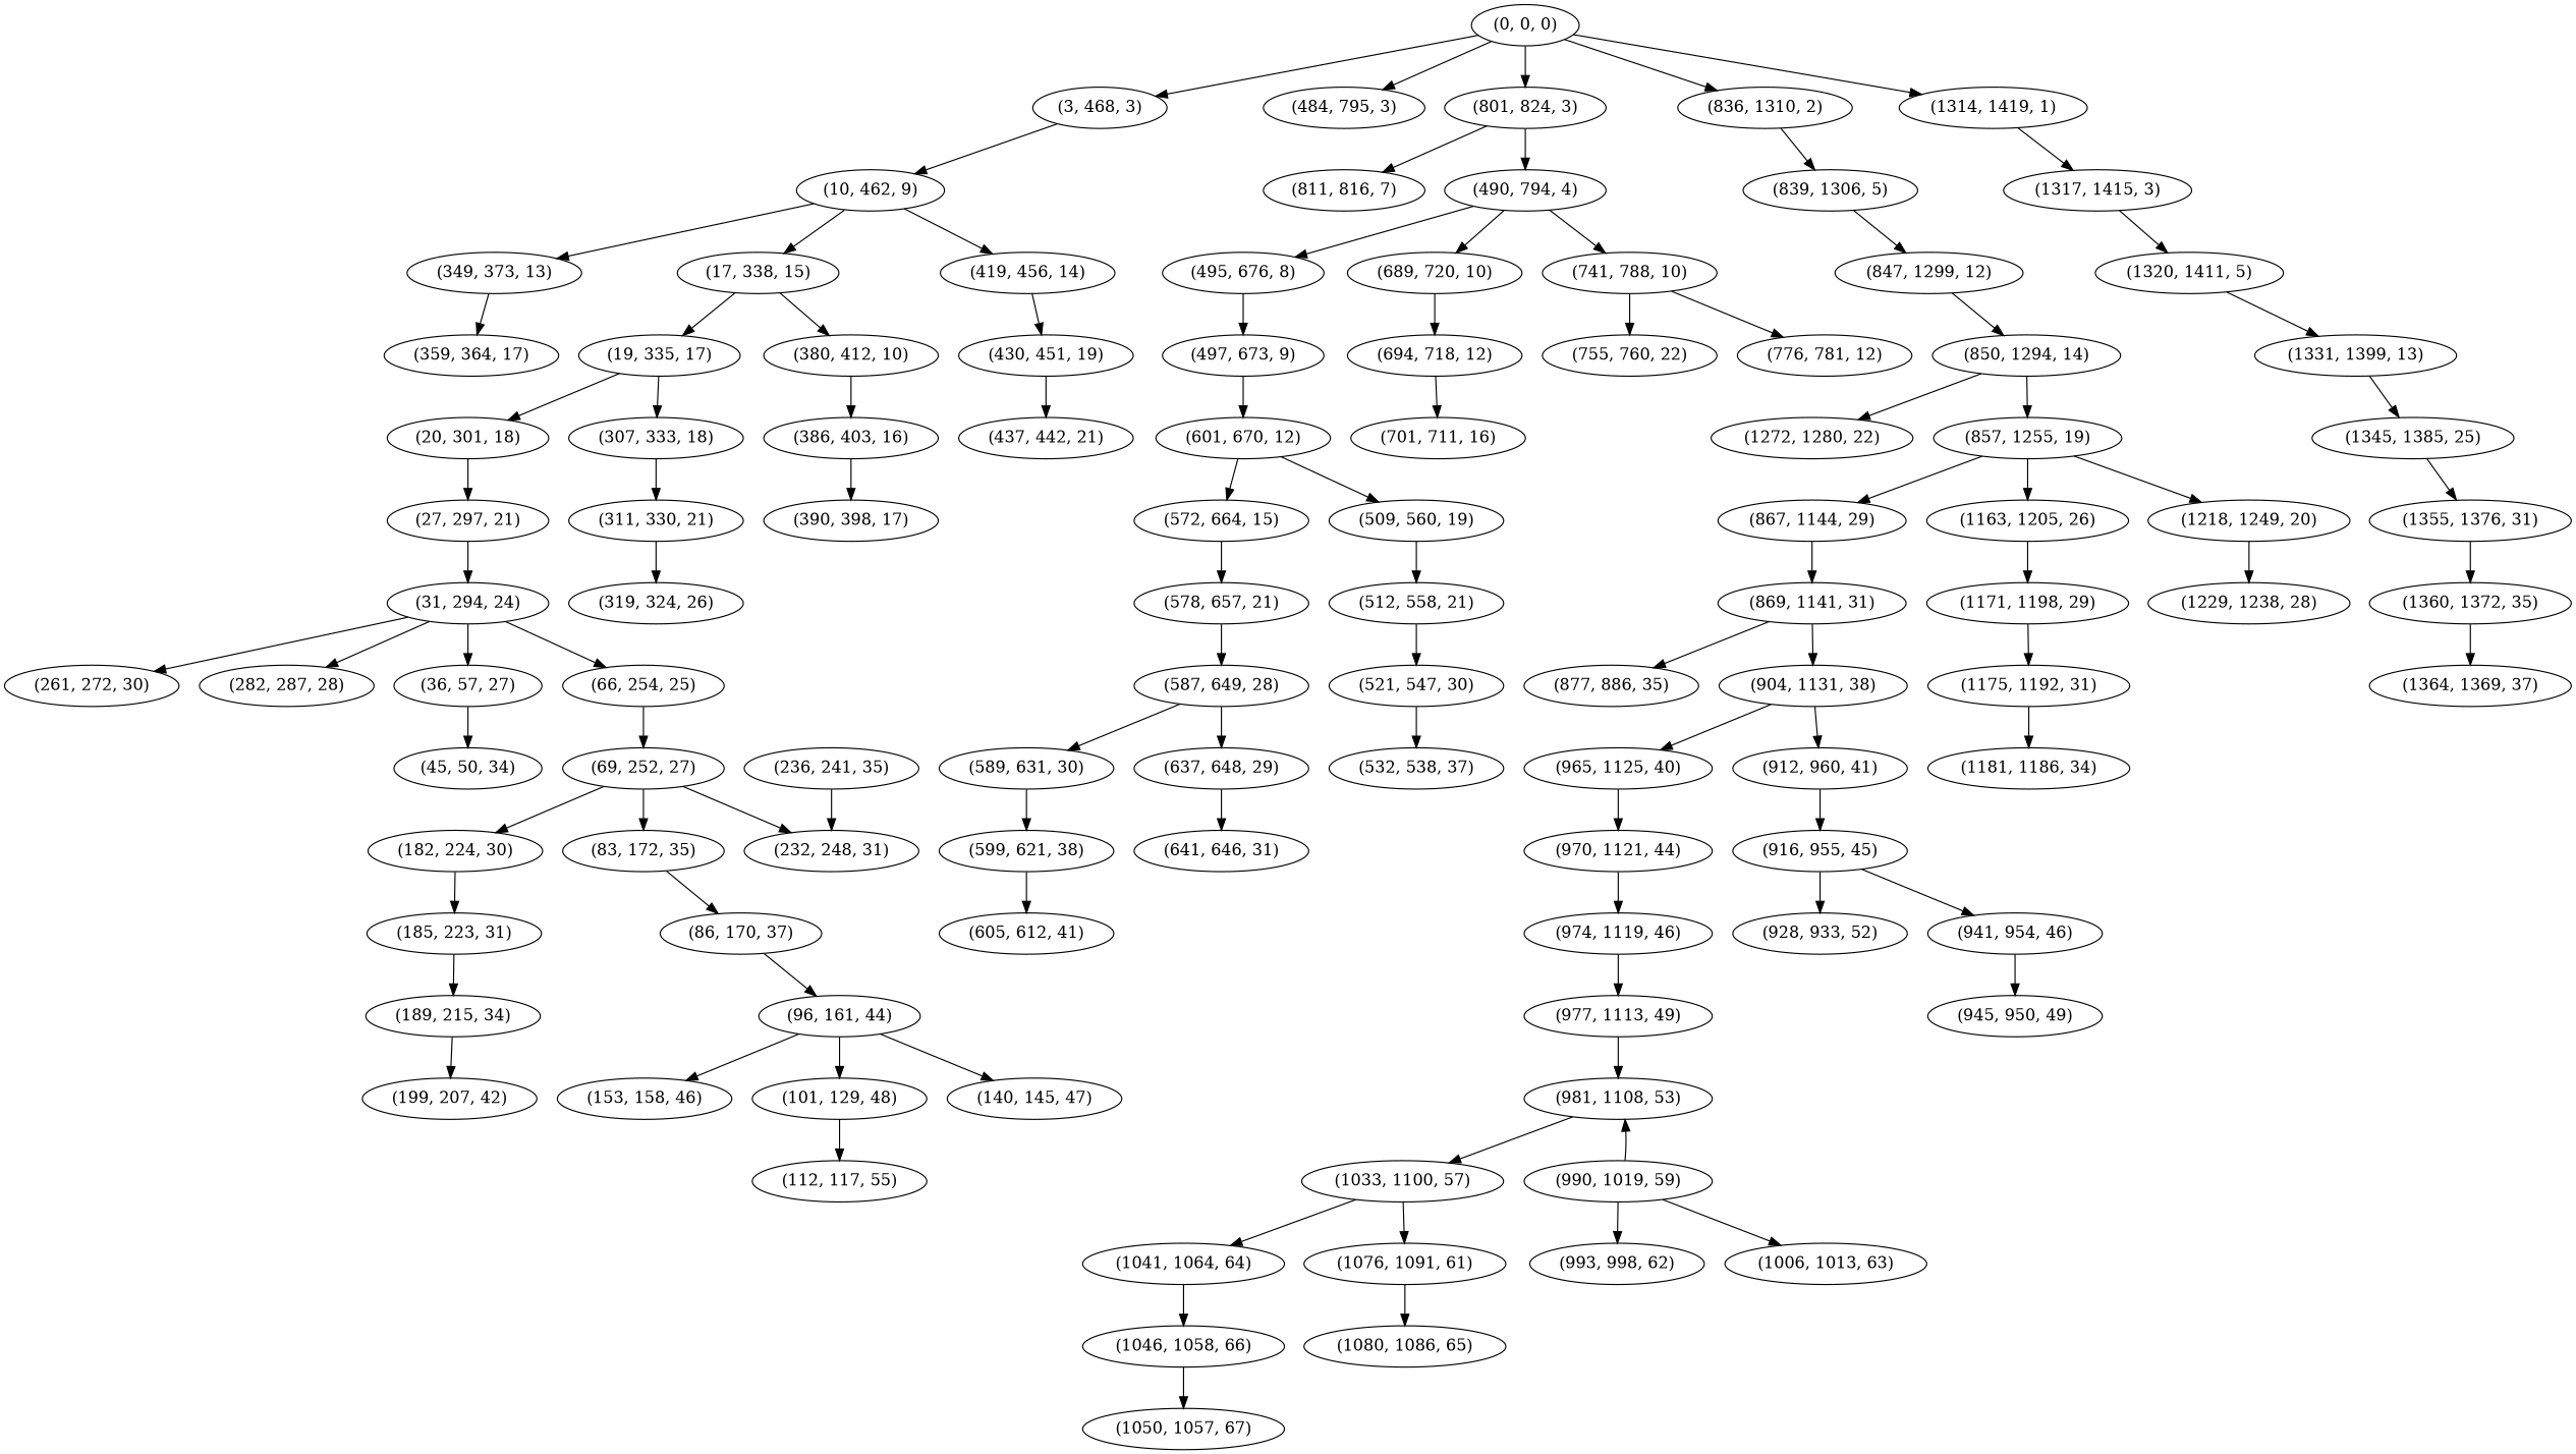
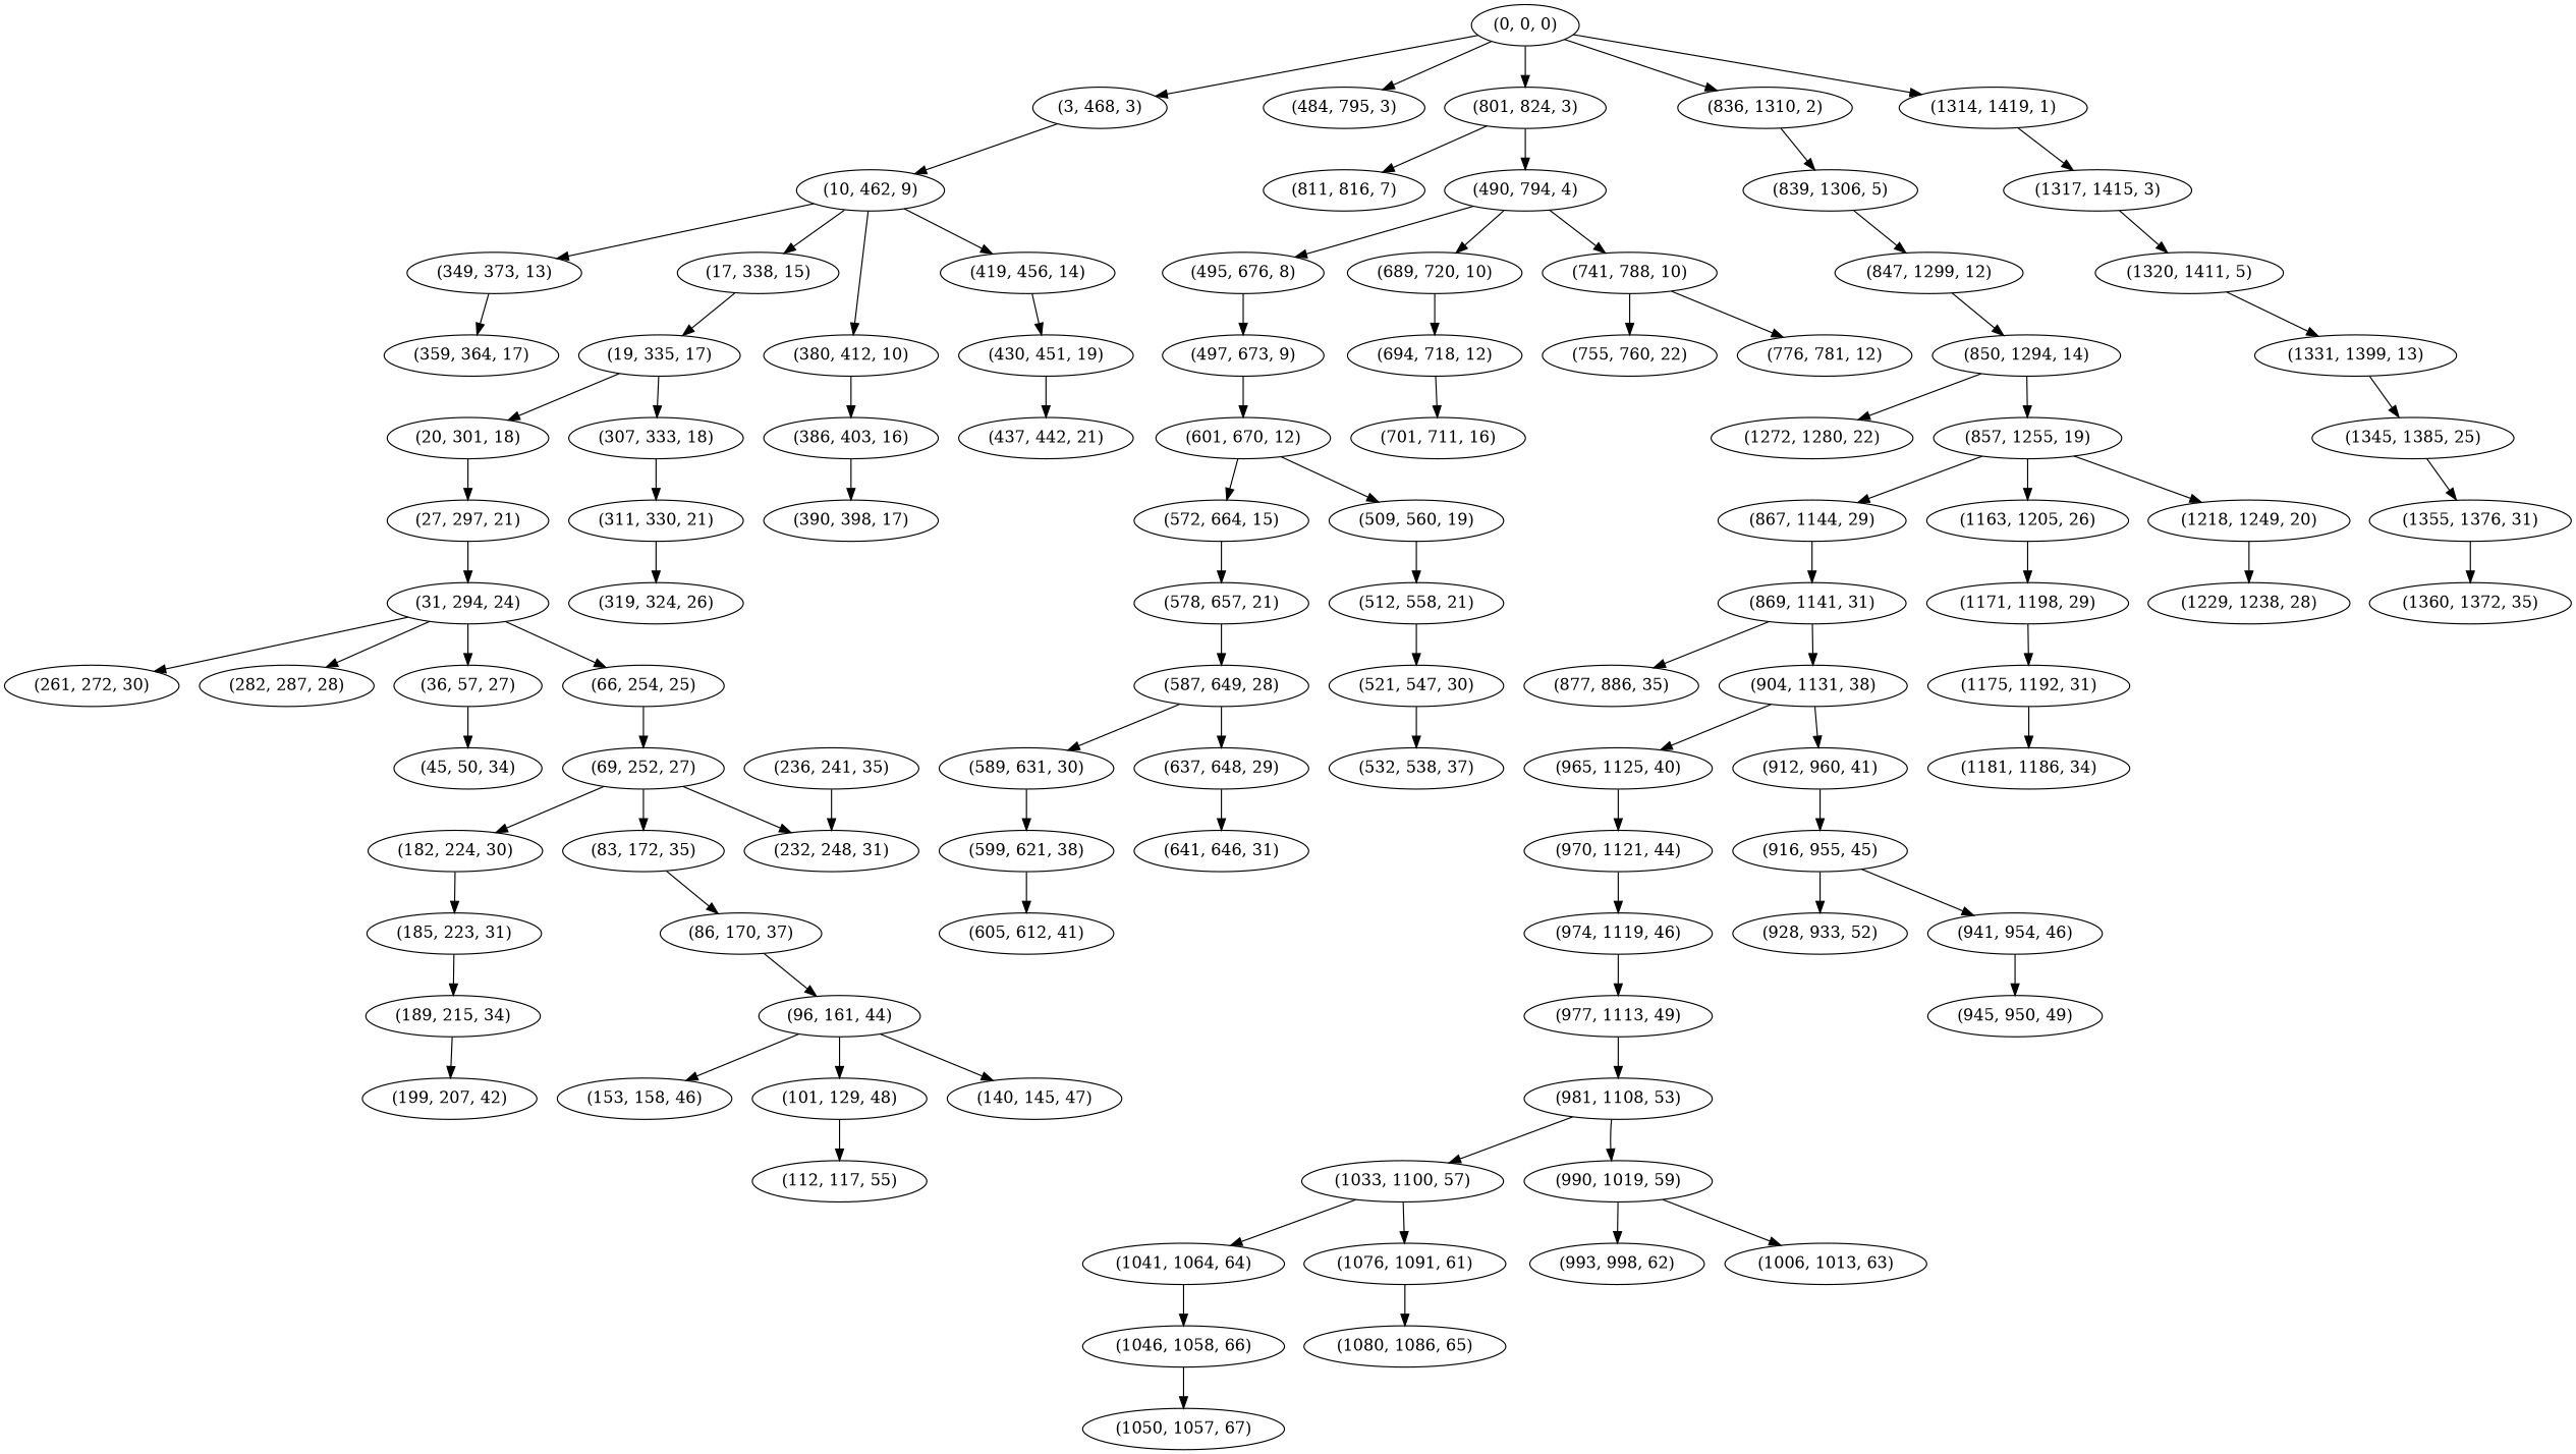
  digraph {
    "(0, 0, 0)"
    "(3, 468, 3)"
    "(484, 795, 3)"
    "(801, 824, 3)"
    "(836, 1310, 2)"
    "(1314, 1419, 1)"
    "(10, 462, 9)"
    "(490, 794, 4)"
    "(811, 816, 7)"
    "(839, 1306, 5)"
    "(1317, 1415, 3)"
    "(17, 338, 15)"
    "(349, 373, 13)"
    "(380, 412, 10)"
    "(419, 456, 14)"
    "(19, 335, 17)"
    "(359, 364, 17)"
    "(386, 403, 16)"
    "(430, 451, 19)"
    "(20, 301, 18)"
    "(307, 333, 18)"
    "(27, 297, 21)"
    "(311, 330, 21)"
    "(31, 294, 24)"
    "(36, 57, 27)"
    "(66, 254, 25)"
    "(261, 272, 30)"
    "(282, 287, 28)"
    "(45, 50, 34)"
    "(69, 252, 27)"
    "(83, 172, 35)"
    "(182, 224, 30)"
    "(232, 248, 31)"
    "(86, 170, 37)"
    "(185, 223, 31)"
    "(96, 161, 44)"
    "(101, 129, 48)"
    "(140, 145, 47)"
    "(153, 158, 46)"
    "(112, 117, 55)"
    "(189, 215, 34)"
    "(199, 207, 42)"
    "(236, 241, 35)"
    "(319, 324, 26)"
    "(390, 398, 17)"
    "(437, 442, 21)"
    "(495, 676, 8)"
    "(689, 720, 10)"
    "(741, 788, 10)"
    "(497, 673, 9)"
    "(694, 718, 12)"
    "(755, 760, 22)"
    "(776, 781, 12)"
    n54 [label="(601, 670, 12)"]
    "(509, 560, 19)"
    "(572, 664, 15)"
    "(512, 558, 21)"
    "(578, 657, 21)"
    "(521, 547, 30)"
    "(532, 538, 37)"
    "(587, 649, 28)"
    "(589, 631, 30)"
    "(637, 648, 29)"
    "(599, 621, 38)"
    "(641, 646, 31)"
    "(605, 612, 41)"
    "(701, 711, 16)"
    "(847, 1299, 12)"
    "(850, 1294, 14)"
    "(857, 1255, 19)"
    "(1272, 1280, 22)"
    "(867, 1144, 29)"
    "(1163, 1205, 26)"
    "(1218, 1249, 20)"
    "(869, 1141, 31)"
    "(1171, 1198, 29)"
    "(1229, 1238, 28)"
    "(877, 886, 35)"
    "(904, 1131, 38)"
    "(912, 960, 41)"
    "(965, 1125, 40)"
    "(916, 955, 45)"
    "(970, 1121, 44)"
    "(928, 933, 52)"
    "(941, 954, 46)"
    "(945, 950, 49)"
    "(974, 1119, 46)"
    "(977, 1113, 49)"
    "(981, 1108, 53)"
    "(990, 1019, 59)"
    "(1033, 1100, 57)"
    "(993, 998, 62)"
    "(1006, 1013, 63)"
    "(1041, 1064, 64)"
    "(1076, 1091, 61)"
    "(1046, 1058, 66)"
    "(1080, 1086, 65)"
    "(1050, 1057, 67)"
    "(1175, 1192, 31)"
    "(1181, 1186, 34)"
    "(1320, 1411, 5)"
    "(1331, 1399, 13)"
    "(1345, 1385, 25)"
    "(1355, 1376, 31)"
    "(1360, 1372, 35)"
-   "(1364, 1369, 37)"
    "(0, 0, 0)" -> "(3, 468, 3)"
    "(0, 0, 0)" -> "(484, 795, 3)"
    "(0, 0, 0)" -> "(801, 824, 3)"
    "(0, 0, 0)" -> "(836, 1310, 2)"
    "(0, 0, 0)" -> "(1314, 1419, 1)"
    "(3, 468, 3)" -> "(10, 462, 9)"
    "(801, 824, 3)" -> "(490, 794, 4)"
    "(801, 824, 3)" -> "(811, 816, 7)"
    "(836, 1310, 2)" -> "(839, 1306, 5)"
    "(1314, 1419, 1)" -> "(1317, 1415, 3)"
    "(10, 462, 9)" -> "(17, 338, 15)"
    "(10, 462, 9)" -> "(349, 373, 13)"
-   "(17, 338, 15)" -> "(380, 412, 10)"
+   "(10, 462, 9)" -> "(380, 412, 10)"
    "(10, 462, 9)" -> "(419, 456, 14)"
    "(490, 794, 4)" -> "(495, 676, 8)"
    "(490, 794, 4)" -> "(689, 720, 10)"
    "(490, 794, 4)" -> "(741, 788, 10)"
    "(839, 1306, 5)" -> "(847, 1299, 12)"
    "(1317, 1415, 3)" -> "(1320, 1411, 5)"
    "(17, 338, 15)" -> "(19, 335, 17)"
    "(349, 373, 13)" -> "(359, 364, 17)"
    "(380, 412, 10)" -> "(386, 403, 16)"
    "(419, 456, 14)" -> "(430, 451, 19)"
    "(19, 335, 17)" -> "(20, 301, 18)"
    "(19, 335, 17)" -> "(307, 333, 18)"
    "(386, 403, 16)" -> "(390, 398, 17)"
    "(430, 451, 19)" -> "(437, 442, 21)"
    "(20, 301, 18)" -> "(27, 297, 21)"
    "(307, 333, 18)" -> "(311, 330, 21)"
    "(27, 297, 21)" -> "(31, 294, 24)"
    "(311, 330, 21)" -> "(319, 324, 26)"
    "(31, 294, 24)" -> "(36, 57, 27)"
    "(31, 294, 24)" -> "(66, 254, 25)"
    "(31, 294, 24)" -> "(261, 272, 30)"
    "(31, 294, 24)" -> "(282, 287, 28)"
    "(36, 57, 27)" -> "(45, 50, 34)"
    "(66, 254, 25)" -> "(69, 252, 27)"
    "(69, 252, 27)" -> "(83, 172, 35)"
    "(69, 252, 27)" -> "(182, 224, 30)"
    "(69, 252, 27)" -> "(232, 248, 31)"
    "(83, 172, 35)" -> "(86, 170, 37)"
    "(182, 224, 30)" -> "(185, 223, 31)"
    "(86, 170, 37)" -> "(96, 161, 44)"
    "(185, 223, 31)" -> "(189, 215, 34)"
    "(96, 161, 44)" -> "(101, 129, 48)"
    "(96, 161, 44)" -> "(140, 145, 47)"
    "(96, 161, 44)" -> "(153, 158, 46)"
    "(101, 129, 48)" -> "(112, 117, 55)"
    "(189, 215, 34)" -> "(199, 207, 42)"
    "(236, 241, 35)" -> "(232, 248, 31)"
    "(495, 676, 8)" -> "(497, 673, 9)"
    "(689, 720, 10)" -> "(694, 718, 12)"
    "(741, 788, 10)" -> "(755, 760, 22)"
    "(741, 788, 10)" -> "(776, 781, 12)"
    "(497, 673, 9)" -> n54
    "(694, 718, 12)" -> "(701, 711, 16)"
    n54 -> "(509, 560, 19)"
    n54 -> "(572, 664, 15)"
    "(509, 560, 19)" -> "(512, 558, 21)"
    "(572, 664, 15)" -> "(578, 657, 21)"
    "(512, 558, 21)" -> "(521, 547, 30)"
    "(578, 657, 21)" -> "(587, 649, 28)"
    "(521, 547, 30)" -> "(532, 538, 37)"
    "(587, 649, 28)" -> "(589, 631, 30)"
    "(587, 649, 28)" -> "(637, 648, 29)"
    "(589, 631, 30)" -> "(599, 621, 38)"
    "(637, 648, 29)" -> "(641, 646, 31)"
    "(599, 621, 38)" -> "(605, 612, 41)"
    "(847, 1299, 12)" -> "(850, 1294, 14)"
    "(850, 1294, 14)" -> "(857, 1255, 19)"
    "(850, 1294, 14)" -> "(1272, 1280, 22)"
    "(857, 1255, 19)" -> "(867, 1144, 29)"
    "(857, 1255, 19)" -> "(1163, 1205, 26)"
    "(857, 1255, 19)" -> "(1218, 1249, 20)"
    "(867, 1144, 29)" -> "(869, 1141, 31)"
    "(1163, 1205, 26)" -> "(1171, 1198, 29)"
    "(1218, 1249, 20)" -> "(1229, 1238, 28)"
    "(869, 1141, 31)" -> "(877, 886, 35)"
    "(869, 1141, 31)" -> "(904, 1131, 38)"
    "(1171, 1198, 29)" -> "(1175, 1192, 31)"
    "(904, 1131, 38)" -> "(912, 960, 41)"
    "(904, 1131, 38)" -> "(965, 1125, 40)"
    "(912, 960, 41)" -> "(916, 955, 45)"
    "(965, 1125, 40)" -> "(970, 1121, 44)"
    "(916, 955, 45)" -> "(928, 933, 52)"
    "(916, 955, 45)" -> "(941, 954, 46)"
    "(970, 1121, 44)" -> "(974, 1119, 46)"
    "(941, 954, 46)" -> "(945, 950, 49)"
    "(974, 1119, 46)" -> "(977, 1113, 49)"
    "(977, 1113, 49)" -> "(981, 1108, 53)"
-   "(990, 1019, 59)" -> "(981, 1108, 53)"
+   "(981, 1108, 53)" -> "(990, 1019, 59)"
    "(981, 1108, 53)" -> "(1033, 1100, 57)"
    "(990, 1019, 59)" -> "(993, 998, 62)"
    "(990, 1019, 59)" -> "(1006, 1013, 63)"
    "(1033, 1100, 57)" -> "(1041, 1064, 64)"
    "(1033, 1100, 57)" -> "(1076, 1091, 61)"
    "(1041, 1064, 64)" -> "(1046, 1058, 66)"
    "(1076, 1091, 61)" -> "(1080, 1086, 65)"
    "(1046, 1058, 66)" -> "(1050, 1057, 67)"
    "(1175, 1192, 31)" -> "(1181, 1186, 34)"
    "(1320, 1411, 5)" -> "(1331, 1399, 13)"
    "(1331, 1399, 13)" -> "(1345, 1385, 25)"
    "(1345, 1385, 25)" -> "(1355, 1376, 31)"
    "(1355, 1376, 31)" -> "(1360, 1372, 35)"
-   "(1360, 1372, 35)" -> "(1364, 1369, 37)"
  }
